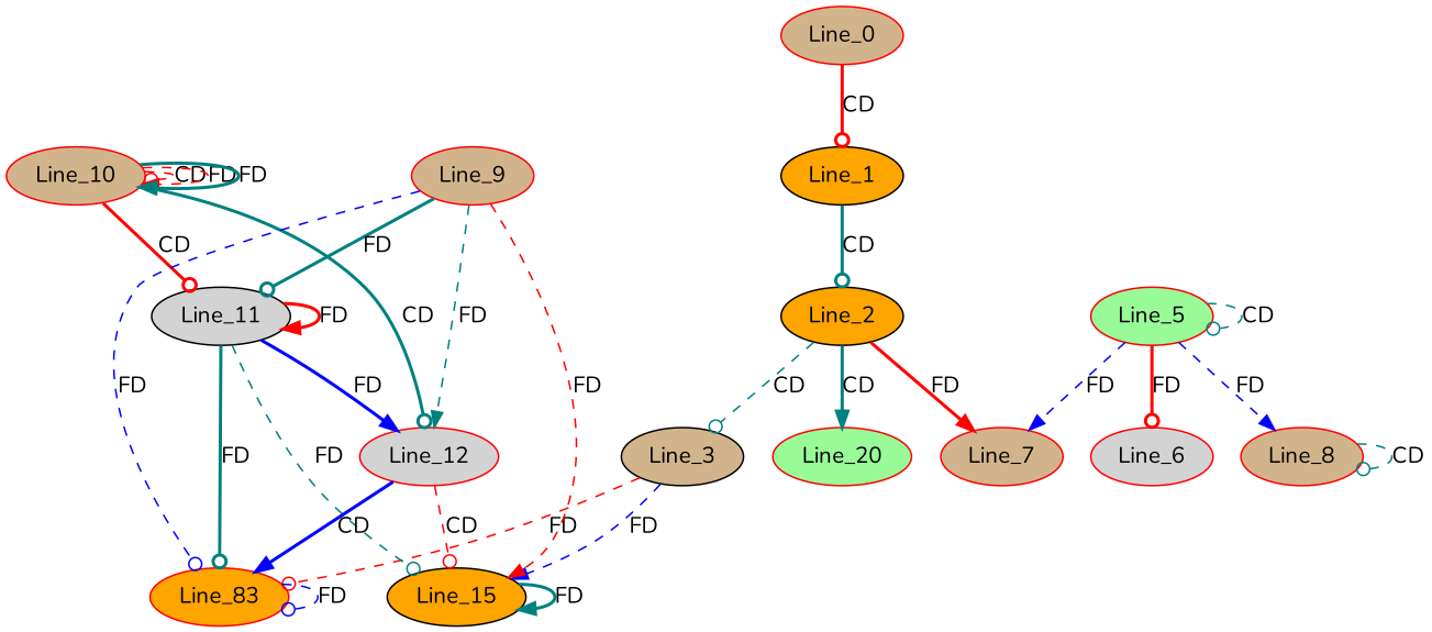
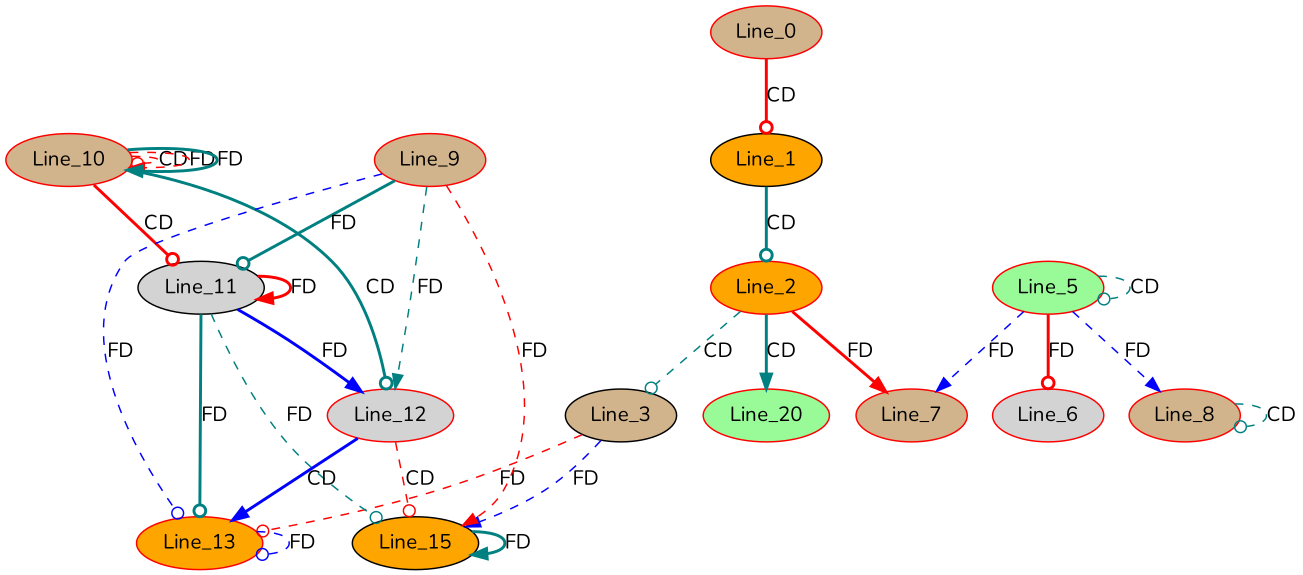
  digraph {
    fontname=Nunito
    node [color=red fillcolor=tan fontname=Nunito style=filled]
    edge [arrowhead=odot color=teal fontname=Nunito style=dashed]
    Line_1 [color=black fillcolor=orange]
    Line_0
-   Line_2 [color=black fillcolor=orange]
+   Line_2 [fillcolor=orange]
    Line_3 [color=black]
    Line_7
    Line_20 [fillcolor=palegreen]
-   Line_13 [fillcolor=orange label=Line_83]
+   Line_13 [fillcolor=orange]
    Line_15 [color=black fillcolor=orange]
    Line_5 [fillcolor=palegreen]
    Line_6 [fillcolor=lightgrey]
    Line_8
    Line_10
    Line_11 [color=black fillcolor=lightgrey]
    Line_12 [fillcolor=lightgrey]
    Line_9
    Line_1 -> Line_2 [label=CD style=bold]
    Line_0 -> Line_1 [color=red label=CD style=bold]
    Line_2 -> Line_3 [label=CD]
    Line_2 -> Line_7 [arrowhead=normal color=red label=FD style=bold]
    Line_2 -> Line_20 [arrowhead=normal label=CD style=bold]
    Line_3 -> Line_13 [color=red label=FD]
    Line_3 -> Line_15 [arrowhead=normal color=blue label=FD]
    Line_13 -> Line_13 [color=blue label=FD]
    Line_15 -> Line_15 [arrowhead=normal label=FD style=bold]
    Line_5 -> Line_7 [arrowhead=normal color=blue label=FD]
    Line_5 -> Line_5 [label=CD]
    Line_5 -> Line_6 [color=red label=FD style=bold]
    Line_5 -> Line_8 [arrowhead=normal color=blue label=FD]
    Line_8 -> Line_8 [label=CD]
    Line_10 -> Line_10 [color=red label=CD]
    Line_10 -> Line_10 [arrowhead=normal color=red label=FD]
    Line_10 -> Line_10 [arrowhead=normal label=FD style=bold]
    Line_10 -> Line_11 [color=red label=CD style=bold]
    Line_10 -> Line_12 [label=CD style=bold]
    Line_11 -> Line_13 [label=FD style=bold]
    Line_11 -> Line_15 [label=FD]
    Line_11 -> Line_11 [arrowhead=normal color=red label=FD style=bold]
    Line_11 -> Line_12 [arrowhead=normal color=blue label=FD style=bold]
    Line_12 -> Line_13 [arrowhead=normal color=blue label=CD style=bold]
    Line_12 -> Line_15 [color=red label=CD]
    Line_9 -> Line_13 [color=blue label=FD]
    Line_9 -> Line_15 [arrowhead=normal color=red label=FD]
    Line_9 -> Line_11 [label=FD style=bold]
    Line_9 -> Line_12 [arrowhead=normal label=FD]
  }
